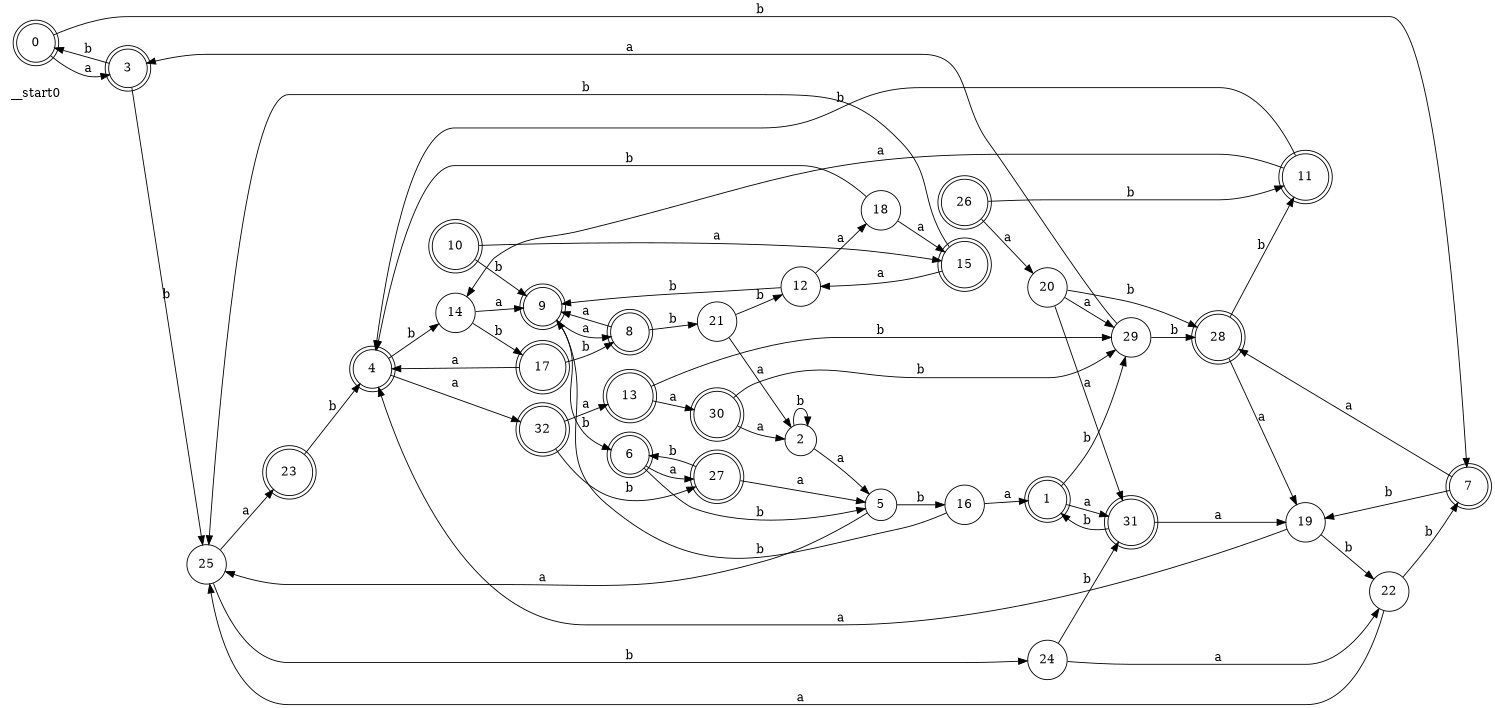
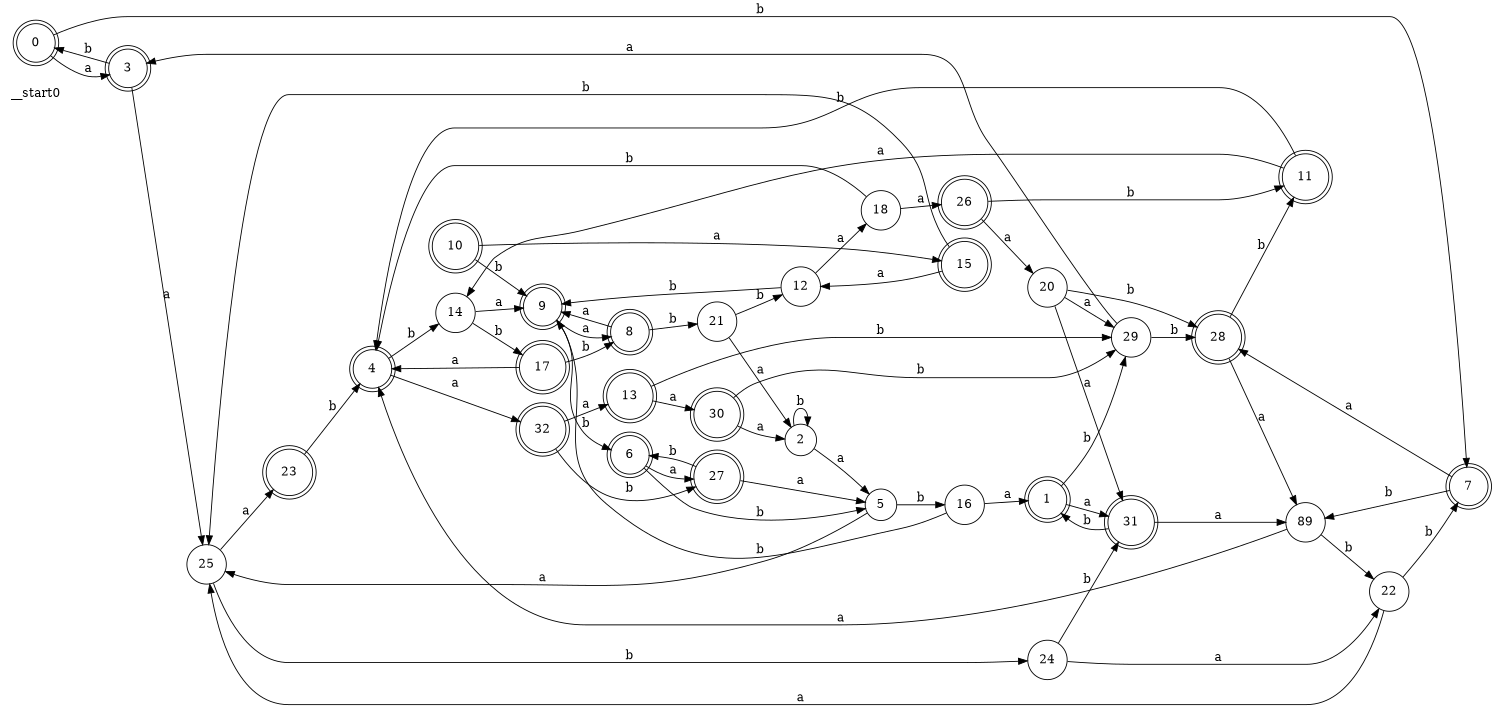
  digraph {
    rankdir=LR
    node [shape=doublecircle color=black fillcolor=white style="rounded,filled"]
    __start0 [shape=none color="" fillcolor="" style=""]
    n2 [label=0]
    n3 [label=3]
    n4 [label=7]
    n5 [label=25 shape=circle style=filled]
-   n6 [label=19 shape=circle style=filled]
+   n6 [label=89 shape=circle style=filled]
    n7 [label=28]
    n8 [label=1]
    n9 [label=29 shape=circle style=filled]
    n10 [label=31]
    n11 [label=2 shape=circle style=filled]
    n12 [label=5 shape=circle style=filled]
    n13 [label=16 shape=circle style=filled]
    n14 [label=23]
    n15 [label=24 shape=circle style=filled]
    n16 [label=4]
    n17 [label=14 shape=circle style=filled]
    n18 [label=32]
    n19 [label=9]
    n20 [label=17]
    n21 [label=27]
    n22 [label=13]
    n23 [label=6]
    n24 [label=22 shape=circle style=filled]
    n25 [label=11]
    n26 [label=8]
    n27 [label=21 shape=circle style=filled]
    n28 [label=12 shape=circle style=filled]
    n29 [label=10]
    n30 [label=15]
    n31 [label=18 shape=circle style=filled]
    n32 [label=30]
    n33 [label=20 shape=circle style=filled]
    n34 [label=26]
    n2 -> n3 [label=a]
    n2 -> n4 [label=b]
    n3 -> n2 [label=b]
-   n3 -> n5 [label=b]
+   n3 -> n5 [label=a]
    n4 -> n6 [label=b]
    n4 -> n7 [label=a]
    n5 -> n14 [label=a]
    n5 -> n15 [label=b]
    n6 -> n16 [label=a]
    n6 -> n24 [label=b]
    n7 -> n6 [label=a]
    n7 -> n25 [label=b]
    n8 -> n9 [label=b]
    n8 -> n10 [label=a]
    n9 -> n3 [label=a]
    n9 -> n7 [label=b]
    n10 -> n6 [label=a]
    n10 -> n8 [label=b]
    n11 -> n11 [label=b]
    n11 -> n12 [label=a]
    n12 -> n5 [label=a]
    n12 -> n13 [label=b]
    n13 -> n8 [label=a]
    n13 -> n19 [label=b]
    n14 -> n16 [label=b]
    n15 -> n10 [label=b]
    n15 -> n24 [label=a]
    n16 -> n17 [label=b]
    n16 -> n18 [label=a]
    n17 -> n19 [label=a]
    n17 -> n20 [label=b]
    n18 -> n21 [label=b]
    n18 -> n22 [label=a]
    n19 -> n23 [label=b]
    n19 -> n26 [label=a]
    n20 -> n16 [label=a]
    n20 -> n26 [label=b]
    n21 -> n12 [label=a]
    n21 -> n23 [label=b]
    n22 -> n9 [label=b]
    n22 -> n32 [label=a]
    n23 -> n12 [label=b]
    n23 -> n21 [label=a]
    n24 -> n4 [label=b]
    n24 -> n5 [label=a]
    n25 -> n16 [label=b]
    n25 -> n17 [label=a]
    n26 -> n19 [label=a]
    n26 -> n27 [label=b]
    n27 -> n11 [label=a]
    n27 -> n28 [label=b]
    n28 -> n19 [label=b]
    n28 -> n31 [label=a]
    n29 -> n19 [label=b]
    n29 -> n30 [label=a]
    n30 -> n5 [label=b]
    n30 -> n28 [label=a]
    n31 -> n16 [label=b]
-   n31 -> n30 [label=a]
+   n31 -> n34 [label=a]
    n32 -> n9 [label=b]
    n32 -> n11 [label=a]
    n33 -> n7 [label=b]
    n33 -> n9 [label=a]
    n33 -> n10 [label=a]
    n34 -> n25 [label=b]
    n34 -> n33 [label=a]
  }
